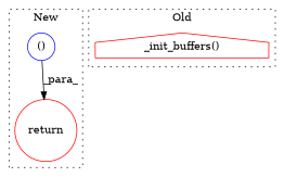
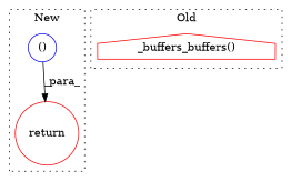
  digraph {
    node [shape=circle color=red]
    n1 [a=54 l=24 label="()" s=5821 color=blue]
    n2 [a=93 l=7 label=return s=5804]
-   n3 [a=75 l="19,1" label="_init_buffers()" s="4748,4773" shape=house]
+   n3 [a=75 l="19,1" label="_buffers_buffers()" s="4748,4773" shape=house]
    subgraph cluster_1 {
      label=New
      style=dotted
      n1
      n2
    }
    subgraph cluster_2 {
      label=Old
      style=dotted
      n3
    }
    n1 -> n2 [label=_para_ style=solid]
  }
